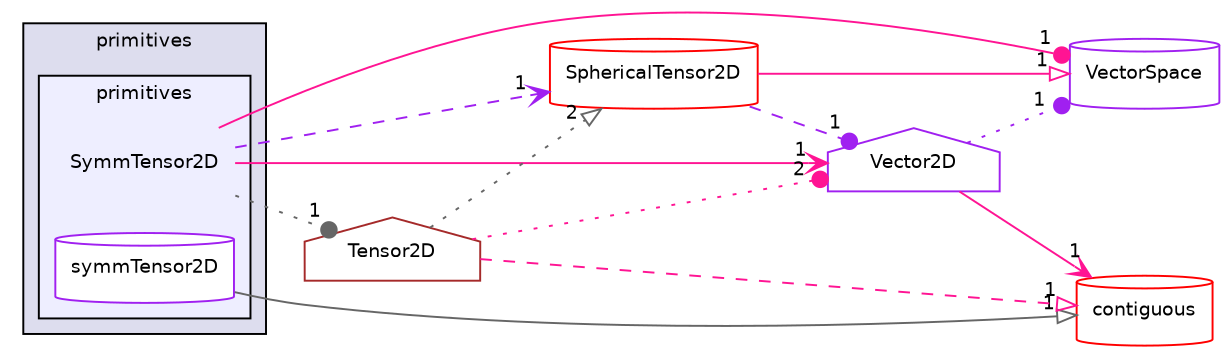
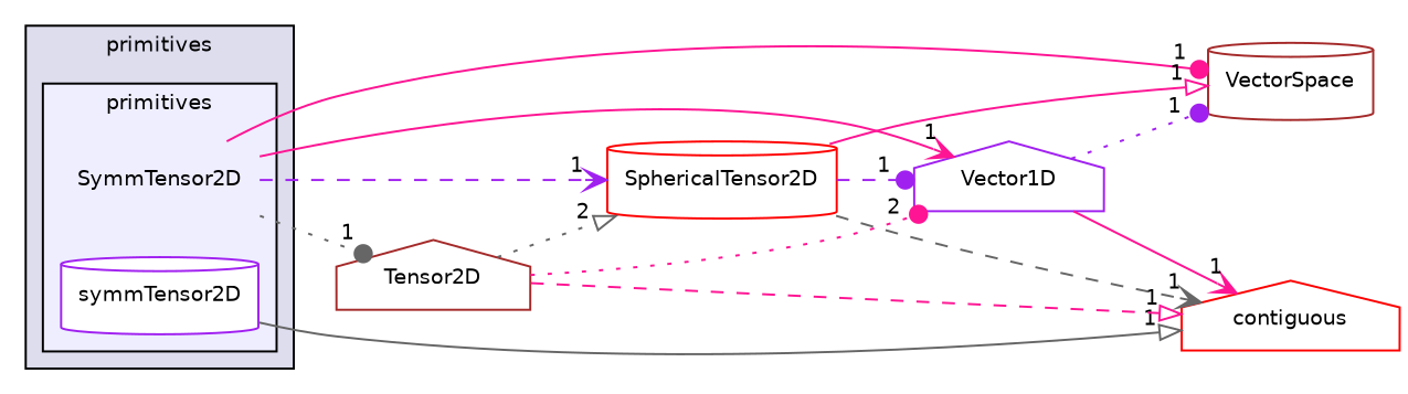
  digraph {
    compound=true
    rankdir=LR
    node [fontname=Helvetica fontsize=10 shape=cylinder color=red]
    edge [headlabel=1 labeldistance=1.5 labelfontname=Helvetica labelfontsize=10 color=deeppink style=solid arrowhead=dot]
    n1 [label=SymmTensor2D shape=plaintext]
    n2 [color=purple fillcolor=white label=symmTensor2D style=filled]
    n3 [color=brown label=Tensor2D shape=house]
    n4 [label=SphericalTensor2D]
-   n5 [label=VectorSpace color=purple]
-   n6 [color=purple label=Vector2D shape=house]
-   n7 [label=contiguous]
+   n5 [label=VectorSpace color=brown]
+   n6 [color=purple label=Vector1D shape=house]
+   n7 [label=contiguous shape=house]
    subgraph cluster_1 {
      bgcolor="#ddddee"
      fontname=Helvetica
      fontsize=10
      label=primitives
      pencolor=black
      subgraph cluster_2 {
        bgcolor="#eeeeff"
        fontname=Helvetica
        fontsize=10
        pencolor=black
        n1
        n2
      }
    }
    n1 -> n3 [color=gray40 style=dotted]
    n1 -> n4 [color=purple style=dashed arrowhead=vee]
    n1 -> n5
    n1 -> n6 [arrowhead=vee]
    n2 -> n7 [color=gray40 arrowhead=onormal]
    n3 -> n4 [headlabel=2 color=gray40 style=dotted arrowhead=onormal]
    n3 -> n6 [headlabel=2 style=dotted]
    n3 -> n7 [style=dashed arrowhead=onormal]
    n4 -> n5 [arrowhead=onormal]
    n4 -> n6 [color=purple style=dashed]
+   n4 -> n7 [color=gray40 style=dashed arrowhead=vee]
    n6 -> n5 [color=purple style=dotted]
    n6 -> n7 [arrowhead=vee]
  }
